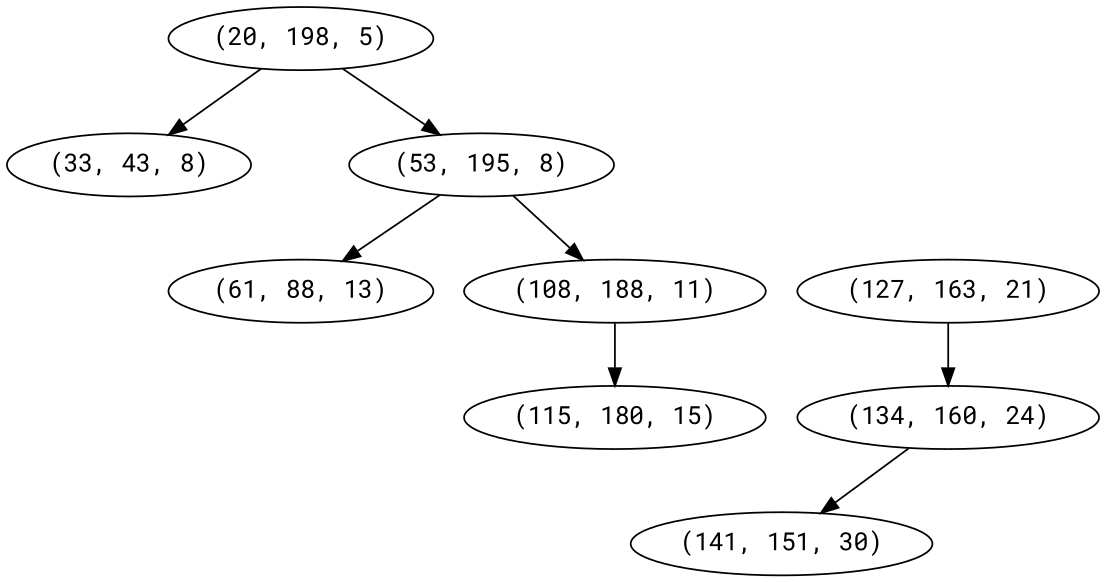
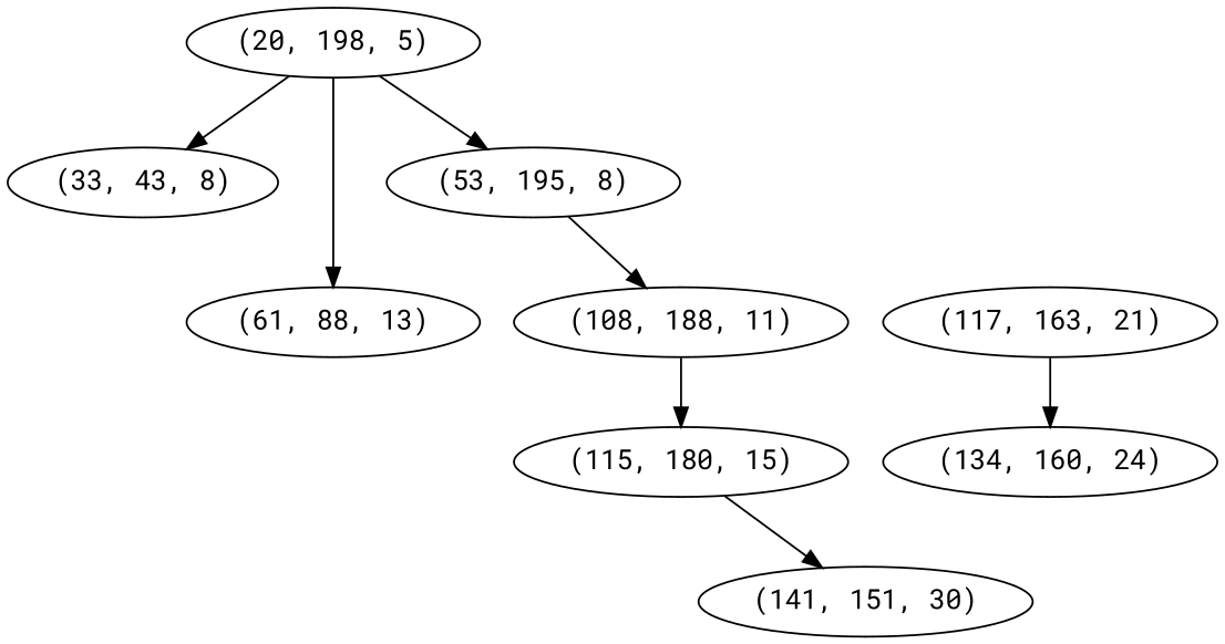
  digraph {
    fontname="Roboto Mono"
    node [fontname="Roboto Mono"]
    edge [fontname="Roboto Mono"]
    n1 [label="(33, 43, 8)"]
    "(20, 198, 5)"
    "(53, 195, 8)"
    "(61, 88, 13)"
    "(108, 188, 11)"
    "(115, 180, 15)"
-   "(127, 163, 21)"
+   "(127, 163, 21)" [label="(117, 163, 21)"]
    "(134, 160, 24)"
    "(141, 151, 30)"
    "(20, 198, 5)" -> n1
    "(20, 198, 5)" -> "(53, 195, 8)"
-   "(53, 195, 8)" -> "(61, 88, 13)"
+   "(20, 198, 5)" -> "(61, 88, 13)"
    "(53, 195, 8)" -> "(108, 188, 11)"
    "(108, 188, 11)" -> "(115, 180, 15)"
    "(127, 163, 21)" -> "(134, 160, 24)"
-   "(134, 160, 24)" -> "(141, 151, 30)"
+   "(115, 180, 15)" -> "(141, 151, 30)"
  }
